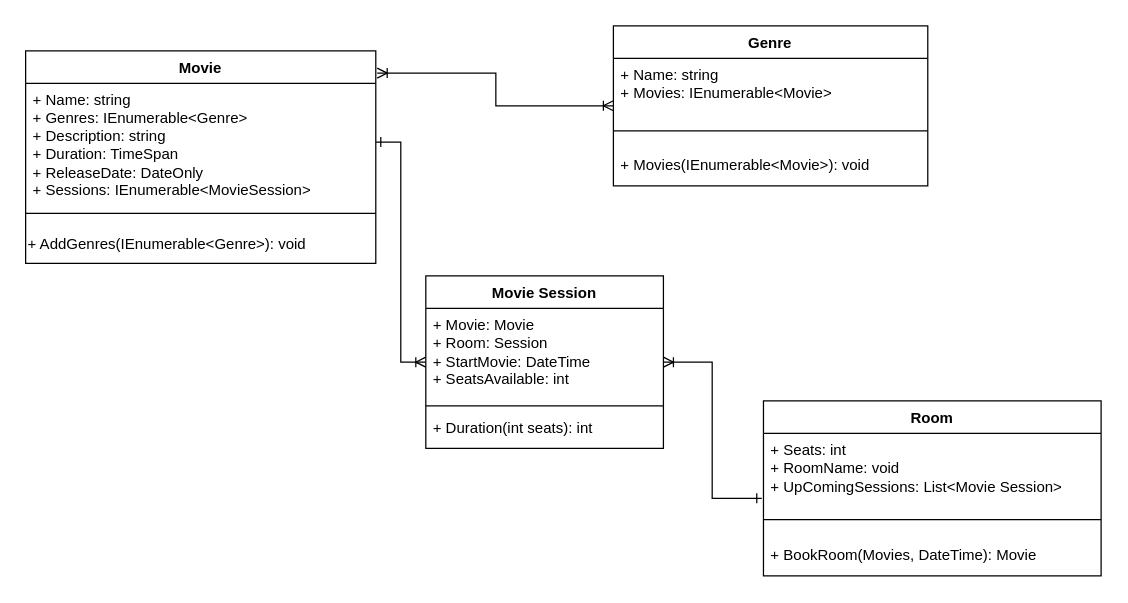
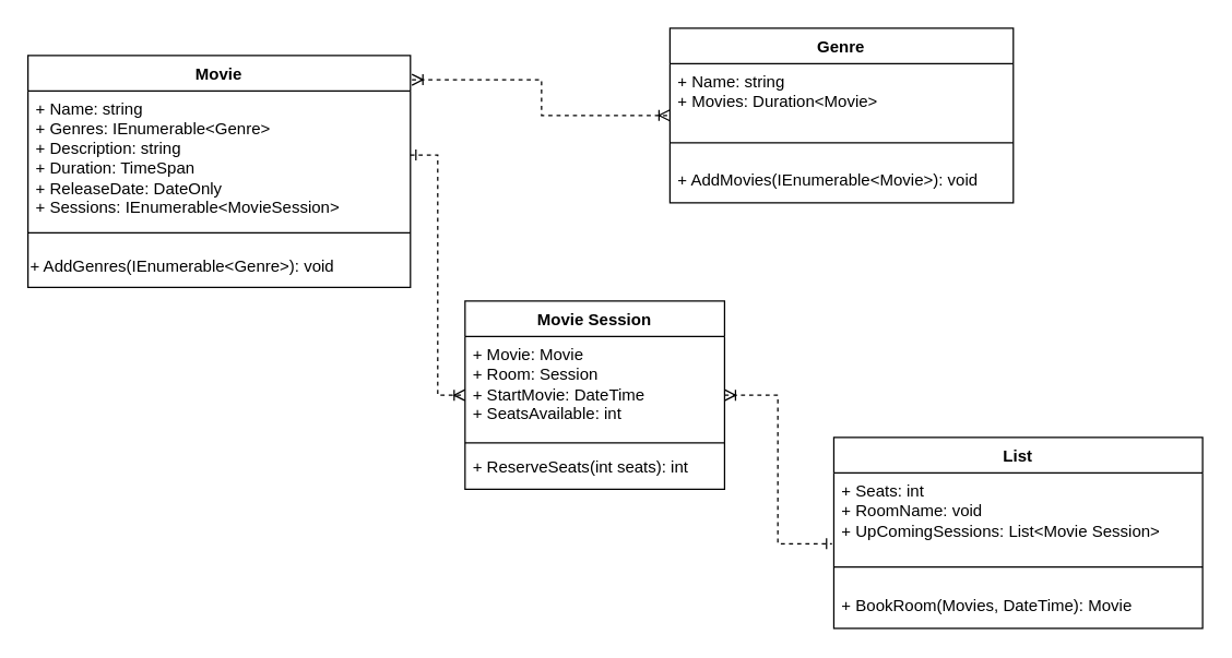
  <mxCell id="0" />
  <mxCell id="1" parent="0" />
- <mxCell id="2" value="Room" style="swimlane;fontStyle=1;align=center;verticalAlign=top;childLayout=stackLayout;horizontal=1;startSize=26;horizontalStack=0;resizeParent=1;resizeParentMax=0;resizeLast=0;collapsible=1;marginBottom=0;whiteSpace=wrap;html=1;" parent="1" vertex="1"><mxGeometry x="610" y="320" width="270" height="140" as="geometry"><mxRectangle x="100" y="120" width="70" height="30" as="alternateBounds" /></mxGeometry></mxCell>
+ <mxCell id="2" value="List" style="swimlane;fontStyle=1;align=center;verticalAlign=top;childLayout=stackLayout;horizontal=1;startSize=26;horizontalStack=0;resizeParent=1;resizeParentMax=0;resizeLast=0;collapsible=1;marginBottom=0;whiteSpace=wrap;html=1;" parent="1" vertex="1"><mxGeometry x="610" y="320" width="270" height="140" as="geometry"><mxRectangle x="100" y="120" width="70" height="30" as="alternateBounds" /></mxGeometry></mxCell>
  <mxCell id="3" value="+ Seats: int&lt;br&gt;+ RoomName: void&lt;br&gt;&lt;div&gt;+ UpComingSessions: List&amp;lt;Movie Session&amp;gt;&lt;/div&gt;&lt;div&gt;&lt;br&gt;&lt;/div&gt;" style="text;strokeColor=none;fillColor=none;align=left;verticalAlign=top;spacingLeft=4;spacingRight=4;overflow=hidden;rotatable=0;points=[[0,0.5],[1,0.5]];portConstraint=eastwest;whiteSpace=wrap;html=1;" parent="2" vertex="1"><mxGeometry y="26" width="270" height="54" as="geometry" /></mxCell>
  <mxCell id="4" value="" style="line;strokeWidth=1;fillColor=none;align=left;verticalAlign=middle;spacingTop=-1;spacingLeft=3;spacingRight=3;rotatable=0;labelPosition=right;points=[];portConstraint=eastwest;strokeColor=inherit;" parent="2" vertex="1"><mxGeometry y="80" width="270" height="30" as="geometry" /></mxCell>
  <mxCell id="5" value="&lt;div&gt;&lt;span style=&quot;background-color: initial;&quot;&gt;+ BookRoom(Movies, DateTime): Movie&lt;/span&gt;&lt;/div&gt;" style="text;strokeColor=none;fillColor=none;align=left;verticalAlign=top;spacingLeft=4;spacingRight=4;overflow=hidden;rotatable=0;points=[[0,0.5],[1,0.5]];portConstraint=eastwest;whiteSpace=wrap;html=1;" parent="2" vertex="1"><mxGeometry y="110" width="270" height="30" as="geometry" /></mxCell>
  <mxCell id="6" value="Movie" style="swimlane;fontStyle=1;align=center;verticalAlign=top;childLayout=stackLayout;horizontal=1;startSize=26;horizontalStack=0;resizeParent=1;resizeParentMax=0;resizeLast=0;collapsible=1;marginBottom=0;whiteSpace=wrap;html=1;" parent="1" vertex="1"><mxGeometry x="20" y="40" width="280" height="170" as="geometry"><mxRectangle x="40" y="80" width="70" height="30" as="alternateBounds" /></mxGeometry></mxCell>
  <mxCell id="7" value="+ Name: string&lt;div&gt;+ Genres: IEnumerable&amp;lt;Genre&amp;gt;&lt;br&gt;&lt;/div&gt;&lt;div&gt;+ Description: string&lt;/div&gt;&lt;div&gt;+ Duration: TimeSpan&lt;br&gt;&lt;/div&gt;&lt;div&gt;+ ReleaseDate: DateOnly&lt;br&gt;+ Sessions: IEnumerable&amp;lt;MovieSession&amp;gt;&lt;/div&gt;" style="text;strokeColor=none;fillColor=none;align=left;verticalAlign=top;spacingLeft=4;spacingRight=4;overflow=hidden;rotatable=0;points=[[0,0.5],[1,0.5]];portConstraint=eastwest;whiteSpace=wrap;html=1;" parent="6" vertex="1"><mxGeometry y="26" width="280" height="94" as="geometry" /></mxCell>
  <mxCell id="8" value="" style="line;strokeWidth=1;fillColor=none;align=left;verticalAlign=middle;spacingTop=-1;spacingLeft=3;spacingRight=3;rotatable=0;labelPosition=right;points=[];portConstraint=eastwest;strokeColor=inherit;" parent="6" vertex="1"><mxGeometry y="120" width="280" height="20" as="geometry" /></mxCell>
  <mxCell id="9" value="+ AddGenres(IEnumerable&amp;lt;Genre&amp;gt;): void" style="text;html=1;align=left;verticalAlign=middle;resizable=0;points=[];autosize=1;strokeColor=none;fillColor=none;" parent="6" vertex="1"><mxGeometry y="140" width="280" height="30" as="geometry" /></mxCell>
- <mxCell id="10" value="" style="endArrow=ERone;startArrow=ERoneToMany;html=1;rounded=0;exitX=1;exitY=0.5;exitDx=0;exitDy=0;entryX=-0.005;entryY=0.96;entryDx=0;entryDy=0;entryPerimeter=0;edgeStyle=elbowEdgeStyle;startFill=0;endFill=0;" parent="1" source="12" target="3" edge="1"><mxGeometry width="50" height="50" relative="1" as="geometry"><mxPoint x="230" y="260" as="sourcePoint" /><mxPoint x="280" y="210" as="targetPoint" /></mxGeometry></mxCell>
- <mxCell id="11" value="" style="endArrow=ERoneToMany;startArrow=ERone;html=1;rounded=0;exitX=1;exitY=0.5;exitDx=0;exitDy=0;edgeStyle=elbowEdgeStyle;startFill=0;endFill=0;" parent="1" source="7" target="12" edge="1"><mxGeometry width="50" height="50" relative="1" as="geometry"><mxPoint x="210" y="98" as="sourcePoint" /><mxPoint x="459" y="397" as="targetPoint" /></mxGeometry></mxCell>
+ <mxCell id="10" value="" style="endArrow=ERone;startArrow=ERoneToMany;html=1;rounded=0;exitX=1;exitY=0.5;exitDx=0;exitDy=0;entryX=-0.005;entryY=0.96;entryDx=0;entryDy=0;entryPerimeter=0;edgeStyle=elbowEdgeStyle;startFill=0;endFill=0;dashed=1;" parent="1" source="12" target="3" edge="1"><mxGeometry width="50" height="50" relative="1" as="geometry"><mxPoint x="230" y="260" as="sourcePoint" /><mxPoint x="280" y="210" as="targetPoint" /></mxGeometry></mxCell>
+ <mxCell id="11" value="" style="endArrow=ERoneToMany;startArrow=ERone;html=1;rounded=0;exitX=1;exitY=0.5;exitDx=0;exitDy=0;edgeStyle=elbowEdgeStyle;startFill=0;endFill=0;dashed=1;" parent="1" source="7" target="12" edge="1"><mxGeometry width="50" height="50" relative="1" as="geometry"><mxPoint x="210" y="98" as="sourcePoint" /><mxPoint x="459" y="397" as="targetPoint" /></mxGeometry></mxCell>
  <mxCell id="12" value="Movie&amp;nbsp;Session" style="swimlane;fontStyle=1;align=center;verticalAlign=top;childLayout=stackLayout;horizontal=1;startSize=26;horizontalStack=0;resizeParent=1;resizeParentMax=0;resizeLast=0;collapsible=1;marginBottom=0;whiteSpace=wrap;html=1;" parent="1" vertex="1"><mxGeometry x="340" y="220" width="190" height="138" as="geometry" /></mxCell>
  <mxCell id="13" value="+ Movie: Movie&lt;div&gt;+ Room: Session&lt;/div&gt;&lt;div&gt;+ StartMovie: DateTime&lt;/div&gt;&lt;div&gt;+ SeatsAvailable: int&lt;/div&gt;" style="text;strokeColor=none;fillColor=none;align=left;verticalAlign=top;spacingLeft=4;spacingRight=4;overflow=hidden;rotatable=0;points=[[0,0.5],[1,0.5]];portConstraint=eastwest;whiteSpace=wrap;html=1;" parent="12" vertex="1"><mxGeometry y="26" width="190" height="74" as="geometry" /></mxCell>
  <mxCell id="14" value="" style="line;strokeWidth=1;fillColor=none;align=left;verticalAlign=middle;spacingTop=-1;spacingLeft=3;spacingRight=3;rotatable=0;labelPosition=right;points=[];portConstraint=eastwest;strokeColor=inherit;" parent="12" vertex="1"><mxGeometry y="100" width="190" height="8" as="geometry" /></mxCell>
- <mxCell id="15" value="+ Duration(int seats): int&lt;div&gt;&lt;br&gt;&lt;/div&gt;" style="text;strokeColor=none;fillColor=none;align=left;verticalAlign=top;spacingLeft=4;spacingRight=4;overflow=hidden;rotatable=0;points=[[0,0.5],[1,0.5]];portConstraint=eastwest;whiteSpace=wrap;html=1;" parent="12" vertex="1"><mxGeometry y="108" width="190" height="30" as="geometry" /></mxCell>
- <mxCell id="16" value="" style="edgeStyle=elbowEdgeStyle;fontSize=12;html=1;endArrow=ERoneToMany;rounded=0;exitX=1.004;exitY=0.105;exitDx=0;exitDy=0;exitPerimeter=0;startArrow=ERoneToMany;startFill=0;" parent="1" source="6" target="17" edge="1"><mxGeometry width="100" height="100" relative="1" as="geometry"><mxPoint x="340" y="250" as="sourcePoint" /><mxPoint x="480" y="40" as="targetPoint" /></mxGeometry></mxCell>
+ <mxCell id="15" value="+ ReserveSeats(int seats): int&lt;div&gt;&lt;br&gt;&lt;/div&gt;" style="text;strokeColor=none;fillColor=none;align=left;verticalAlign=top;spacingLeft=4;spacingRight=4;overflow=hidden;rotatable=0;points=[[0,0.5],[1,0.5]];portConstraint=eastwest;whiteSpace=wrap;html=1;" parent="12" vertex="1"><mxGeometry y="108" width="190" height="30" as="geometry" /></mxCell>
+ <mxCell id="16" value="" style="edgeStyle=elbowEdgeStyle;fontSize=12;html=1;endArrow=ERoneToMany;rounded=0;exitX=1.004;exitY=0.105;exitDx=0;exitDy=0;exitPerimeter=0;startArrow=ERoneToMany;startFill=0;dashed=1;" parent="1" source="6" target="17" edge="1"><mxGeometry width="100" height="100" relative="1" as="geometry"><mxPoint x="340" y="250" as="sourcePoint" /><mxPoint x="480" y="40" as="targetPoint" /></mxGeometry></mxCell>
  <mxCell id="17" value="Genre" style="swimlane;fontStyle=1;align=center;verticalAlign=top;childLayout=stackLayout;horizontal=1;startSize=26;horizontalStack=0;resizeParent=1;resizeParentMax=0;resizeLast=0;collapsible=1;marginBottom=0;whiteSpace=wrap;html=1;" parent="1" vertex="1"><mxGeometry x="490" y="20" width="251.4" height="128" as="geometry" /></mxCell>
- <mxCell id="18" value="+ Name: string&lt;br&gt;+ Movies: IEnumerable&amp;lt;Movie&amp;gt;" style="text;strokeColor=none;fillColor=none;align=left;verticalAlign=top;spacingLeft=4;spacingRight=4;overflow=hidden;rotatable=0;points=[[0,0.5],[1,0.5]];portConstraint=eastwest;whiteSpace=wrap;html=1;" parent="17" vertex="1"><mxGeometry y="26" width="251.4" height="44" as="geometry" /></mxCell>
+ <mxCell id="18" value="+ Name: string&lt;br&gt;+ Movies: Duration&amp;lt;Movie&amp;gt;" style="text;strokeColor=none;fillColor=none;align=left;verticalAlign=top;spacingLeft=4;spacingRight=4;overflow=hidden;rotatable=0;points=[[0,0.5],[1,0.5]];portConstraint=eastwest;whiteSpace=wrap;html=1;" parent="17" vertex="1"><mxGeometry y="26" width="251.4" height="44" as="geometry" /></mxCell>
  <mxCell id="19" value="" style="line;strokeWidth=1;fillColor=none;align=left;verticalAlign=middle;spacingTop=-1;spacingLeft=3;spacingRight=3;rotatable=0;labelPosition=right;points=[];portConstraint=eastwest;strokeColor=inherit;" parent="17" vertex="1"><mxGeometry y="70" width="251.4" height="28" as="geometry" /></mxCell>
- <mxCell id="20" value="+ Movies(IEnumerable&amp;lt;Movie&amp;gt;): void" style="text;strokeColor=none;fillColor=none;align=left;verticalAlign=top;spacingLeft=4;spacingRight=4;overflow=hidden;rotatable=0;points=[[0,0.5],[1,0.5]];portConstraint=eastwest;whiteSpace=wrap;html=1;" parent="17" vertex="1"><mxGeometry y="98" width="251.4" height="30" as="geometry" /></mxCell>
+ <mxCell id="20" value="+ AddMovies(IEnumerable&amp;lt;Movie&amp;gt;): void" style="text;strokeColor=none;fillColor=none;align=left;verticalAlign=top;spacingLeft=4;spacingRight=4;overflow=hidden;rotatable=0;points=[[0,0.5],[1,0.5]];portConstraint=eastwest;whiteSpace=wrap;html=1;" parent="17" vertex="1"><mxGeometry y="98" width="251.4" height="30" as="geometry" /></mxCell>
